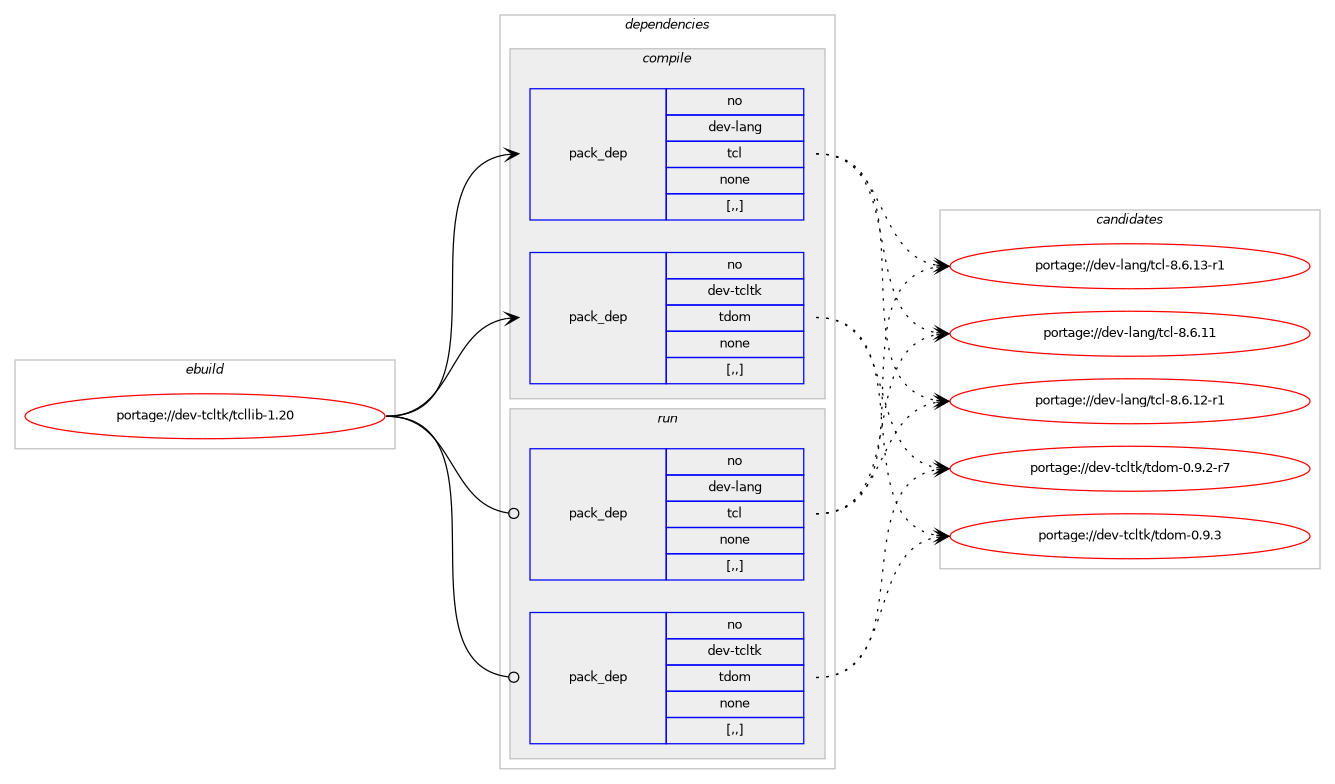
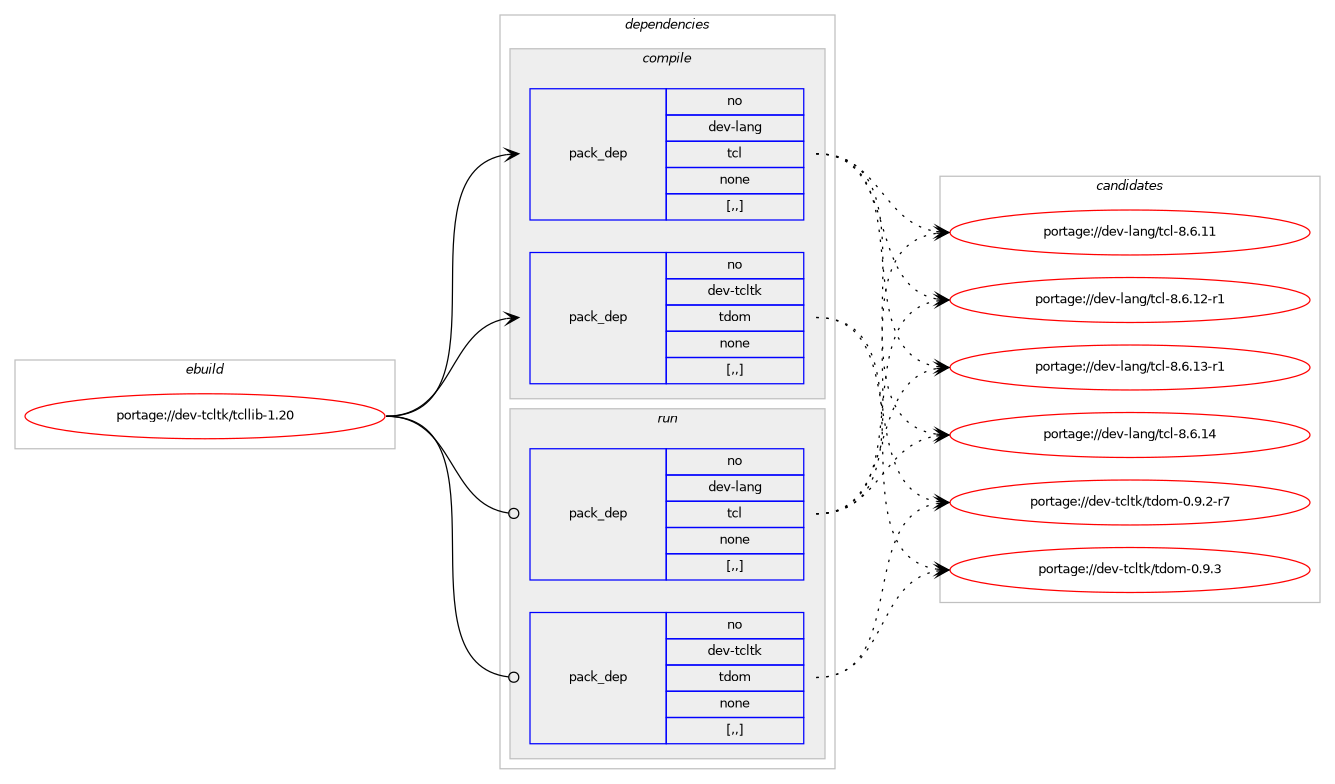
  digraph {
    compound=true
    concentrate=true
    fontname=Helvetica
    fontsize=10
    newrank=true
    rankdir=LR
    ranksep=1.5
    node [color=red fontname=Helvetica fontsize=10]
    edge [arrowhead=vee headport=w style=dotted tailport=e weight=100]
    n1 [label="portage://dev-tcltk/tcllib-1.20" width=4]
    n2 [color=blue label=<<TABLE BORDER="0" CELLBORDER="1" CELLSPACING="0" CELLPADDING="4" WIDTH="220"><TR><TD ROWSPAN="6" CELLPADDING="30">pack_dep</TD></TR><TR><TD WIDTH="110">no</TD></TR><TR><TD>dev-lang</TD></TR><TR><TD>tcl</TD></TR><TR><TD>none</TD></TR><TR><TD>[,,]</TD></TR></TABLE>> shape=none]
    n3 [color=blue label=<<TABLE BORDER="0" CELLBORDER="1" CELLSPACING="0" CELLPADDING="4" WIDTH="220"><TR><TD ROWSPAN="6" CELLPADDING="30">pack_dep</TD></TR><TR><TD WIDTH="110">no</TD></TR><TR><TD>dev-tcltk</TD></TR><TR><TD>tdom</TD></TR><TR><TD>none</TD></TR><TR><TD>[,,]</TD></TR></TABLE>> shape=none]
    n4 [color=blue label=<<TABLE BORDER="0" CELLBORDER="1" CELLSPACING="0" CELLPADDING="4" WIDTH="220"><TR><TD ROWSPAN="6" CELLPADDING="30">pack_dep</TD></TR><TR><TD WIDTH="110">no</TD></TR><TR><TD>dev-lang</TD></TR><TR><TD>tcl</TD></TR><TR><TD>none</TD></TR><TR><TD>[,,]</TD></TR></TABLE>> shape=none]
    n5 [color=blue label=<<TABLE BORDER="0" CELLBORDER="1" CELLSPACING="0" CELLPADDING="4" WIDTH="220"><TR><TD ROWSPAN="6" CELLPADDING="30">pack_dep</TD></TR><TR><TD WIDTH="110">no</TD></TR><TR><TD>dev-tcltk</TD></TR><TR><TD>tdom</TD></TR><TR><TD>none</TD></TR><TR><TD>[,,]</TD></TR></TABLE>> shape=none]
    n6 [label="portage://dev-lang/tcl-8.6.11" width=4]
    n7 [label="portage://dev-lang/tcl-8.6.12-r1" width=4]
    n8 [label="portage://dev-lang/tcl-8.6.13-r1" width=4]
+   n9 [label="portage://dev-lang/tcl-8.6.14" width=4]
    n10 [label="portage://dev-tcltk/tdom-0.9.2-r7" width=4]
    n11 [label="portage://dev-tcltk/tdom-0.9.3" width=4]
    subgraph cluster_1 {
      color=gray
      label=<<i>ebuild</i>>
      rank=same
      n1
    }
    subgraph cluster_2 {
      color=gray
      label=<<i>dependencies</i>>
      subgraph cluster_3 {
        color=gray
        fillcolor="#eeeeee"
        label=<<i>compile</i>>
        style=filled
        subgraph sub_4 {
          color=gray
          fillcolor="#eeeeee"
          label=<<i>compile</i>>
          style=filled
          n2
        }
        subgraph sub_5 {
          color=gray
          fillcolor="#eeeeee"
          label=<<i>compile</i>>
          style=filled
          n3
        }
      }
      subgraph cluster_6 {
        color=gray
        fillcolor="#eeeeee"
        label=<<i>compile and run</i>>
        style=filled
      }
      subgraph cluster_7 {
        color=gray
        fillcolor="#eeeeee"
        label=<<i>run</i>>
        style=filled
        subgraph sub_8 {
          color=gray
          fillcolor="#eeeeee"
          label=<<i>run</i>>
          style=filled
          n4
        }
        subgraph sub_9 {
          color=gray
          fillcolor="#eeeeee"
          label=<<i>run</i>>
          style=filled
          n5
        }
      }
    }
    subgraph cluster_10 {
      color=gray
      label=<<i>candidates</i>>
      rank=same
      subgraph sub_11 {
        color=black
        label=<<i>candidates</i>>
        nodesep=1
        rank=same
        n6
        n7
        n8
+       n9
      }
      subgraph sub_12 {
        color=black
        label=<<i>candidates</i>>
        nodesep=1
        rank=same
        n10
        n11
      }
      subgraph sub_13 {
        color=black
        label=<<i>candidates</i>>
        nodesep=1
        rank=same
        n6
        n7
        n8
+       n9
      }
      subgraph sub_14 {
        color=black
        label=<<i>candidates</i>>
        nodesep=1
        rank=same
        n10
        n11
      }
    }
    n1 -> n2 [style=solid weight=20]
    n1 -> n3 [style=solid weight=20]
    n1 -> n4 [arrowhead=odot style=solid weight=20]
    n1 -> n5 [arrowhead=odot style=solid weight=20]
    n2 -> n6
    n2 -> n7
    n2 -> n8
+   n2 -> n9
    n3 -> n10
    n3 -> n11
    n4 -> n6
    n4 -> n7
    n4 -> n8
+   n4 -> n9
    n5 -> n10
    n5 -> n11
  }
